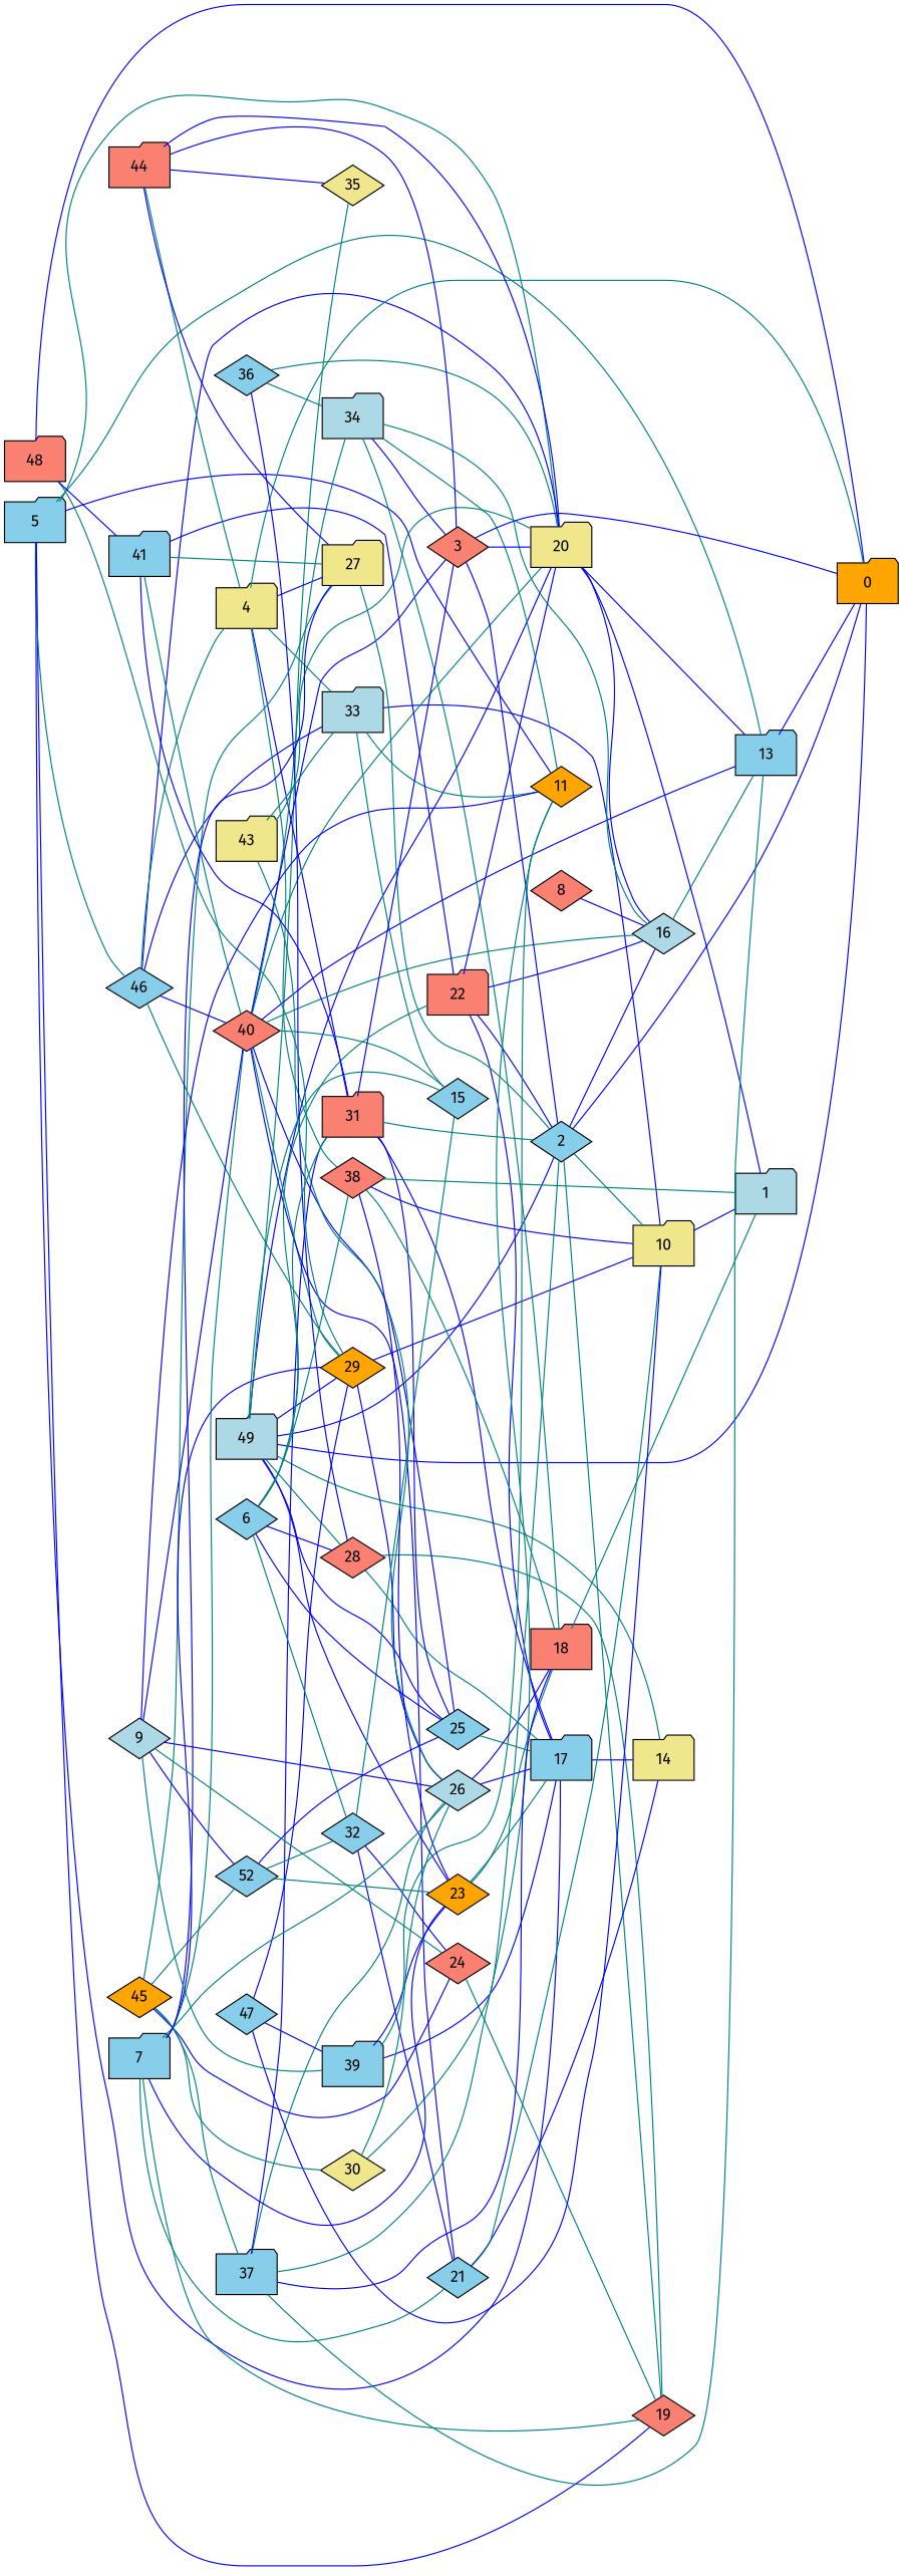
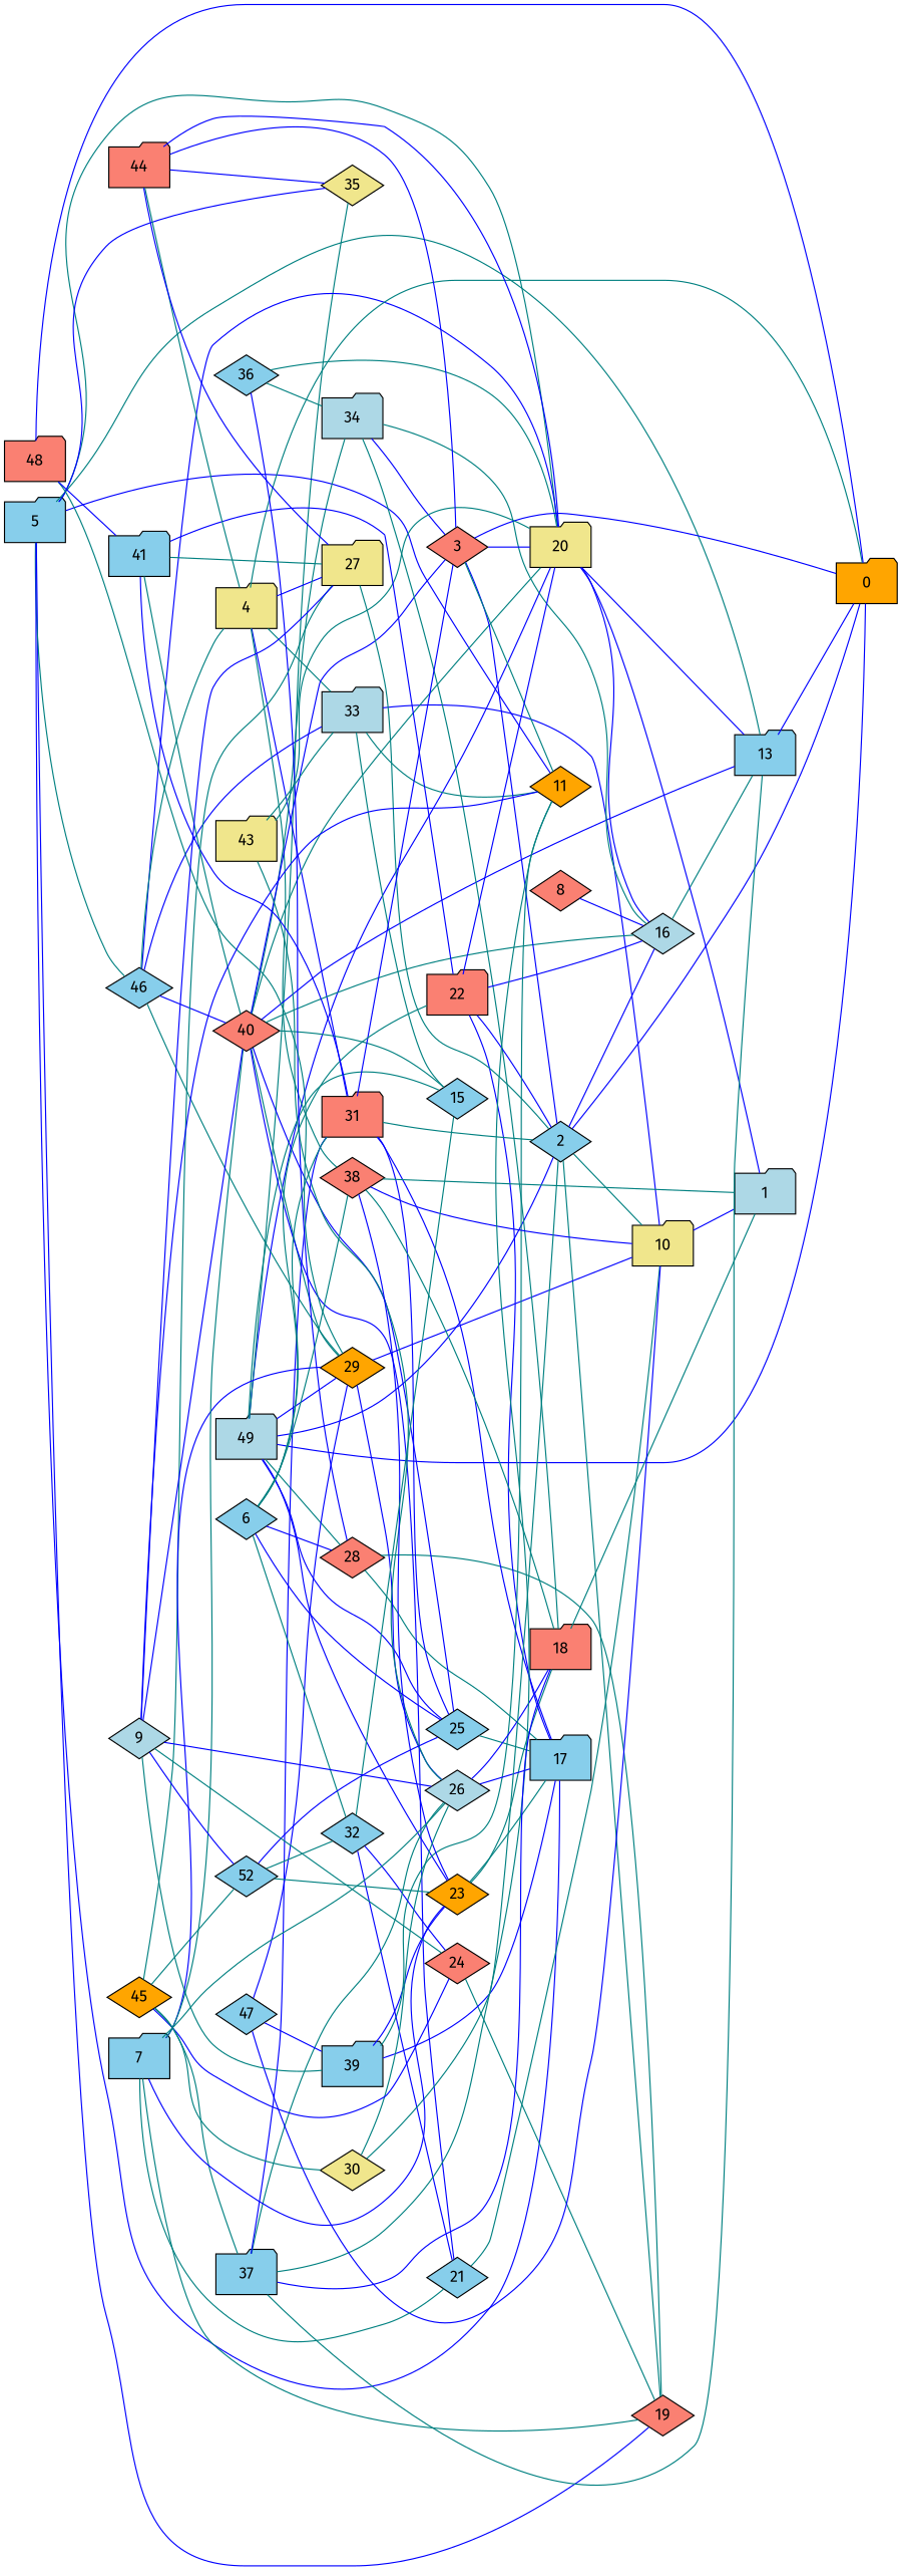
  digraph {
    fontname="Fira Sans"
    rankdir=LR
    node [fillcolor=skyblue fontname="Fira Sans" shape=diamond style=filled]
    edge [color=blue dir=none fontname="Fira Sans"]
    8 [fillcolor=salmon]
    19 [fillcolor=salmon]
    16 [fillcolor=lightblue]
    49 [fillcolor=lightblue shape=folder]
    13 [shape=folder]
    0 [fillcolor=orange shape=folder]
    20 [fillcolor=khaki shape=folder]
    35 [fillcolor=khaki]
    28 [fillcolor=salmon]
    2
    23 [fillcolor=orange]
-   14 [fillcolor=khaki shape=folder]
    15
    29 [fillcolor=orange]
    25
    1 [fillcolor=lightblue shape=folder]
    5 [shape=folder]
    46
    17 [shape=folder]
    11 [fillcolor=orange]
    33 [fillcolor=lightblue shape=folder]
    4 [fillcolor=khaki shape=folder]
    40 [fillcolor=salmon]
    36
    34 [fillcolor=lightblue shape=folder]
    18 [fillcolor=salmon shape=folder]
    3 [fillcolor=salmon]
    24 [fillcolor=salmon]
    22 [fillcolor=salmon shape=folder]
    10 [fillcolor=khaki shape=folder]
    39 [shape=folder]
    21
    43 [fillcolor=khaki shape=folder]
    26 [fillcolor=lightblue]
    27 [fillcolor=khaki shape=folder]
    31 [fillcolor=salmon shape=folder]
    38 [fillcolor=salmon]
    32
    37 [shape=folder]
    47
    6
    48 [fillcolor=salmon shape=folder]
    41 [shape=folder]
    30 [fillcolor=khaki]
    45 [fillcolor=orange]
    n46 [label=52]
    7 [shape=folder]
    9 [fillcolor=lightblue]
    44 [fillcolor=salmon shape=folder]
    subgraph sub_1 {
      8
      19
      16
      49
      13
      0
      20
      35
      28
      2
      23
-     14
      15
      29
      25
      1
      5
      46
      17
      11
      33
      4
      40
      36
      34
      18
      3
      24
      22
      10
      39
      21
      43
      26
      27
      31
      38
      32
      37
      47
      6
      48
      41
      30
      45
      n46
      7
      9
      44
    }
    8 -> 16
    16 -> 13 [color=teal]
    49 -> 0
    49 -> 20
    49 -> 35 [color=teal]
    49 -> 28 [color=teal]
    49 -> 2
    49 -> 23
-   49 -> 14 [color=teal]
    49 -> 15 [color=teal]
    49 -> 29
    49 -> 25
    13 -> 0
    20 -> 16
    20 -> 13
    20 -> 1
    28 -> 19 [color=teal]
    28 -> 17 [color=teal]
    2 -> 19 [color=teal]
    2 -> 16
    2 -> 0
    2 -> 10 [color=teal]
    23 -> 17 [color=teal]
    23 -> 18 [color=teal]
    29 -> 10
    29 -> 26
    25 -> 17 [color=teal]
    5 -> 19
    5 -> 13 [color=teal]
    5 -> 20 [color=teal]
+   5 -> 35
    5 -> 46 [color=teal]
    5 -> 17
    5 -> 11
    46 -> 20
    46 -> 29 [color=teal]
    46 -> 33
    46 -> 4 [color=teal]
    46 -> 40
-   17 -> 14
    33 -> 15 [color=teal]
    33 -> 11 [color=teal]
    33 -> 10
    4 -> 0 [color=teal]
    4 -> 33 [color=teal]
    4 -> 27
    4 -> 31
    4 -> 38 [color=teal]
    40 -> 16 [color=teal]
    40 -> 13
    40 -> 20 [color=teal]
    40 -> 15 [color=teal]
    40 -> 29 [color=teal]
    40 -> 25
    40 -> 34 [color=teal]
    40 -> 3
    40 -> 21
    36 -> 20 [color=teal]
    36 -> 28
    36 -> 34 [color=teal]
    34 -> 16 [color=teal]
    34 -> 18 [color=teal]
    34 -> 3
    18 -> 1 [color=teal]
    3 -> 0
    3 -> 20
    3 -> 2
-   34 -> 11 [color=teal]
+   3 -> 11 [color=teal]
    24 -> 19 [color=teal]
    22 -> 16
    22 -> 20
    22 -> 2
    22 -> 17
    10 -> 1
    39 -> 23
    39 -> 17
    39 -> 11 [color=teal]
-   21 -> 14
    21 -> 10 [color=teal]
    43 -> 20 [color=teal]
    43 -> 33 [color=teal]
    43 -> 26 [color=teal]
    26 -> 17
    26 -> 18
    27 -> 2 [color=teal]
    31 -> 2 [color=teal]
    31 -> 25
    31 -> 17
    31 -> 3
    38 -> 23
    38 -> 1 [color=teal]
    38 -> 18 [color=teal]
    38 -> 10
    32 -> 15 [color=teal]
    32 -> 24
    32 -> 21
    37 -> 13 [color=teal]
    37 -> 11 [color=teal]
    37 -> 18
    37 -> 26 [color=teal]
    37 -> 31
    47 -> 29
    47 -> 10
    47 -> 39
    6 -> 28
    6 -> 25
    6 -> 22 [color=teal]
    6 -> 31 [color=teal]
    6 -> 38 [color=teal]
    6 -> 32 [color=teal]
    48 -> 0
    48 -> 29 [color=teal]
    48 -> 41
    41 -> 40 [color=teal]
    41 -> 22
    41 -> 27 [color=teal]
    41 -> 31
    30 -> 2 [color=teal]
    30 -> 26 [color=teal]
    45 -> 24
    45 -> 27 [color=teal]
    45 -> 37 [color=teal]
    45 -> 30 [color=teal]
    45 -> n46 [color=teal]
    n46 -> 23 [color=teal]
    n46 -> 25
    n46 -> 32 [color=teal]
    7 -> 19 [color=teal]
    7 -> 23
    7 -> 29
    7 -> 40 [color=teal]
    7 -> 21 [color=teal]
    7 -> 26 [color=teal]
-   7 -> 27
+   9 -> 27
    9 -> 11
    9 -> 40
    9 -> 24 [color=teal]
    9 -> 39 [color=teal]
    9 -> 26
    9 -> n46
    44 -> 20
    44 -> 35
    44 -> 4 [color=teal]
    44 -> 3
    44 -> 27
  }
